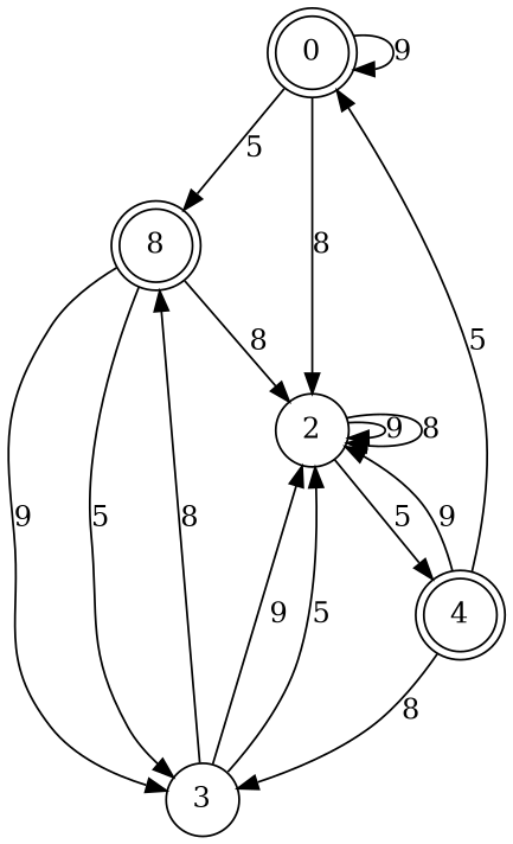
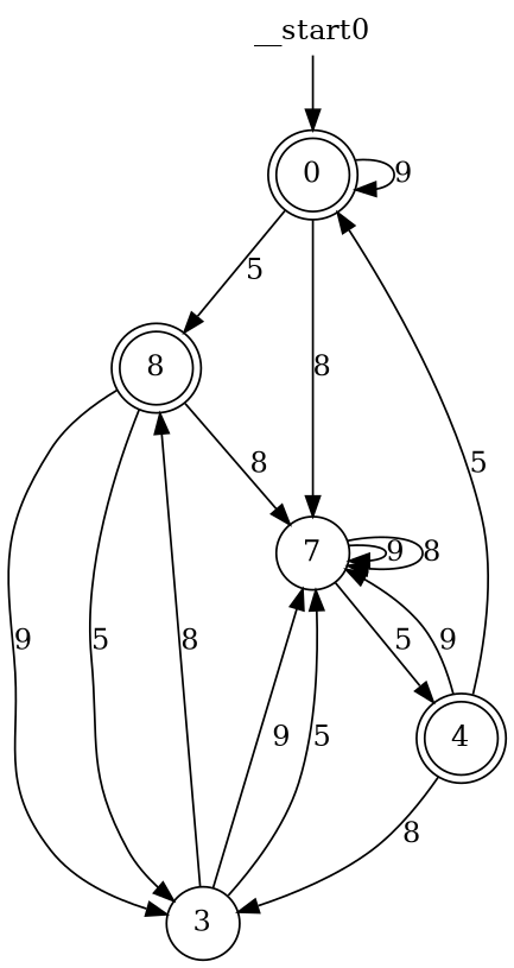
  digraph {
    node [shape=doublecircle]
    n1 [label=0]
    n2 [label=8]
-   n3 [label=2 shape=circle]
+   n3 [label=7 shape=circle]
    n4 [label=3 shape=circle]
    n5 [label=4]
+   __start0 [height=0 shape=none width=0]
    n1 -> n1 [label=9]
    n1 -> n2 [label=5]
    n1 -> n3 [label=8]
    n2 -> n3 [label=8]
    n2 -> n4 [label=9]
    n2 -> n4 [label=5]
    n3 -> n3 [label=9]
    n3 -> n3 [label=8]
    n3 -> n5 [label=5]
    n4 -> n2 [label=8]
    n4 -> n3 [label=9]
    n4 -> n3 [label=5]
    n5 -> n1 [label=5]
    n5 -> n3 [label=9]
    n5 -> n4 [label=8]
+   __start0 -> n1
  }
